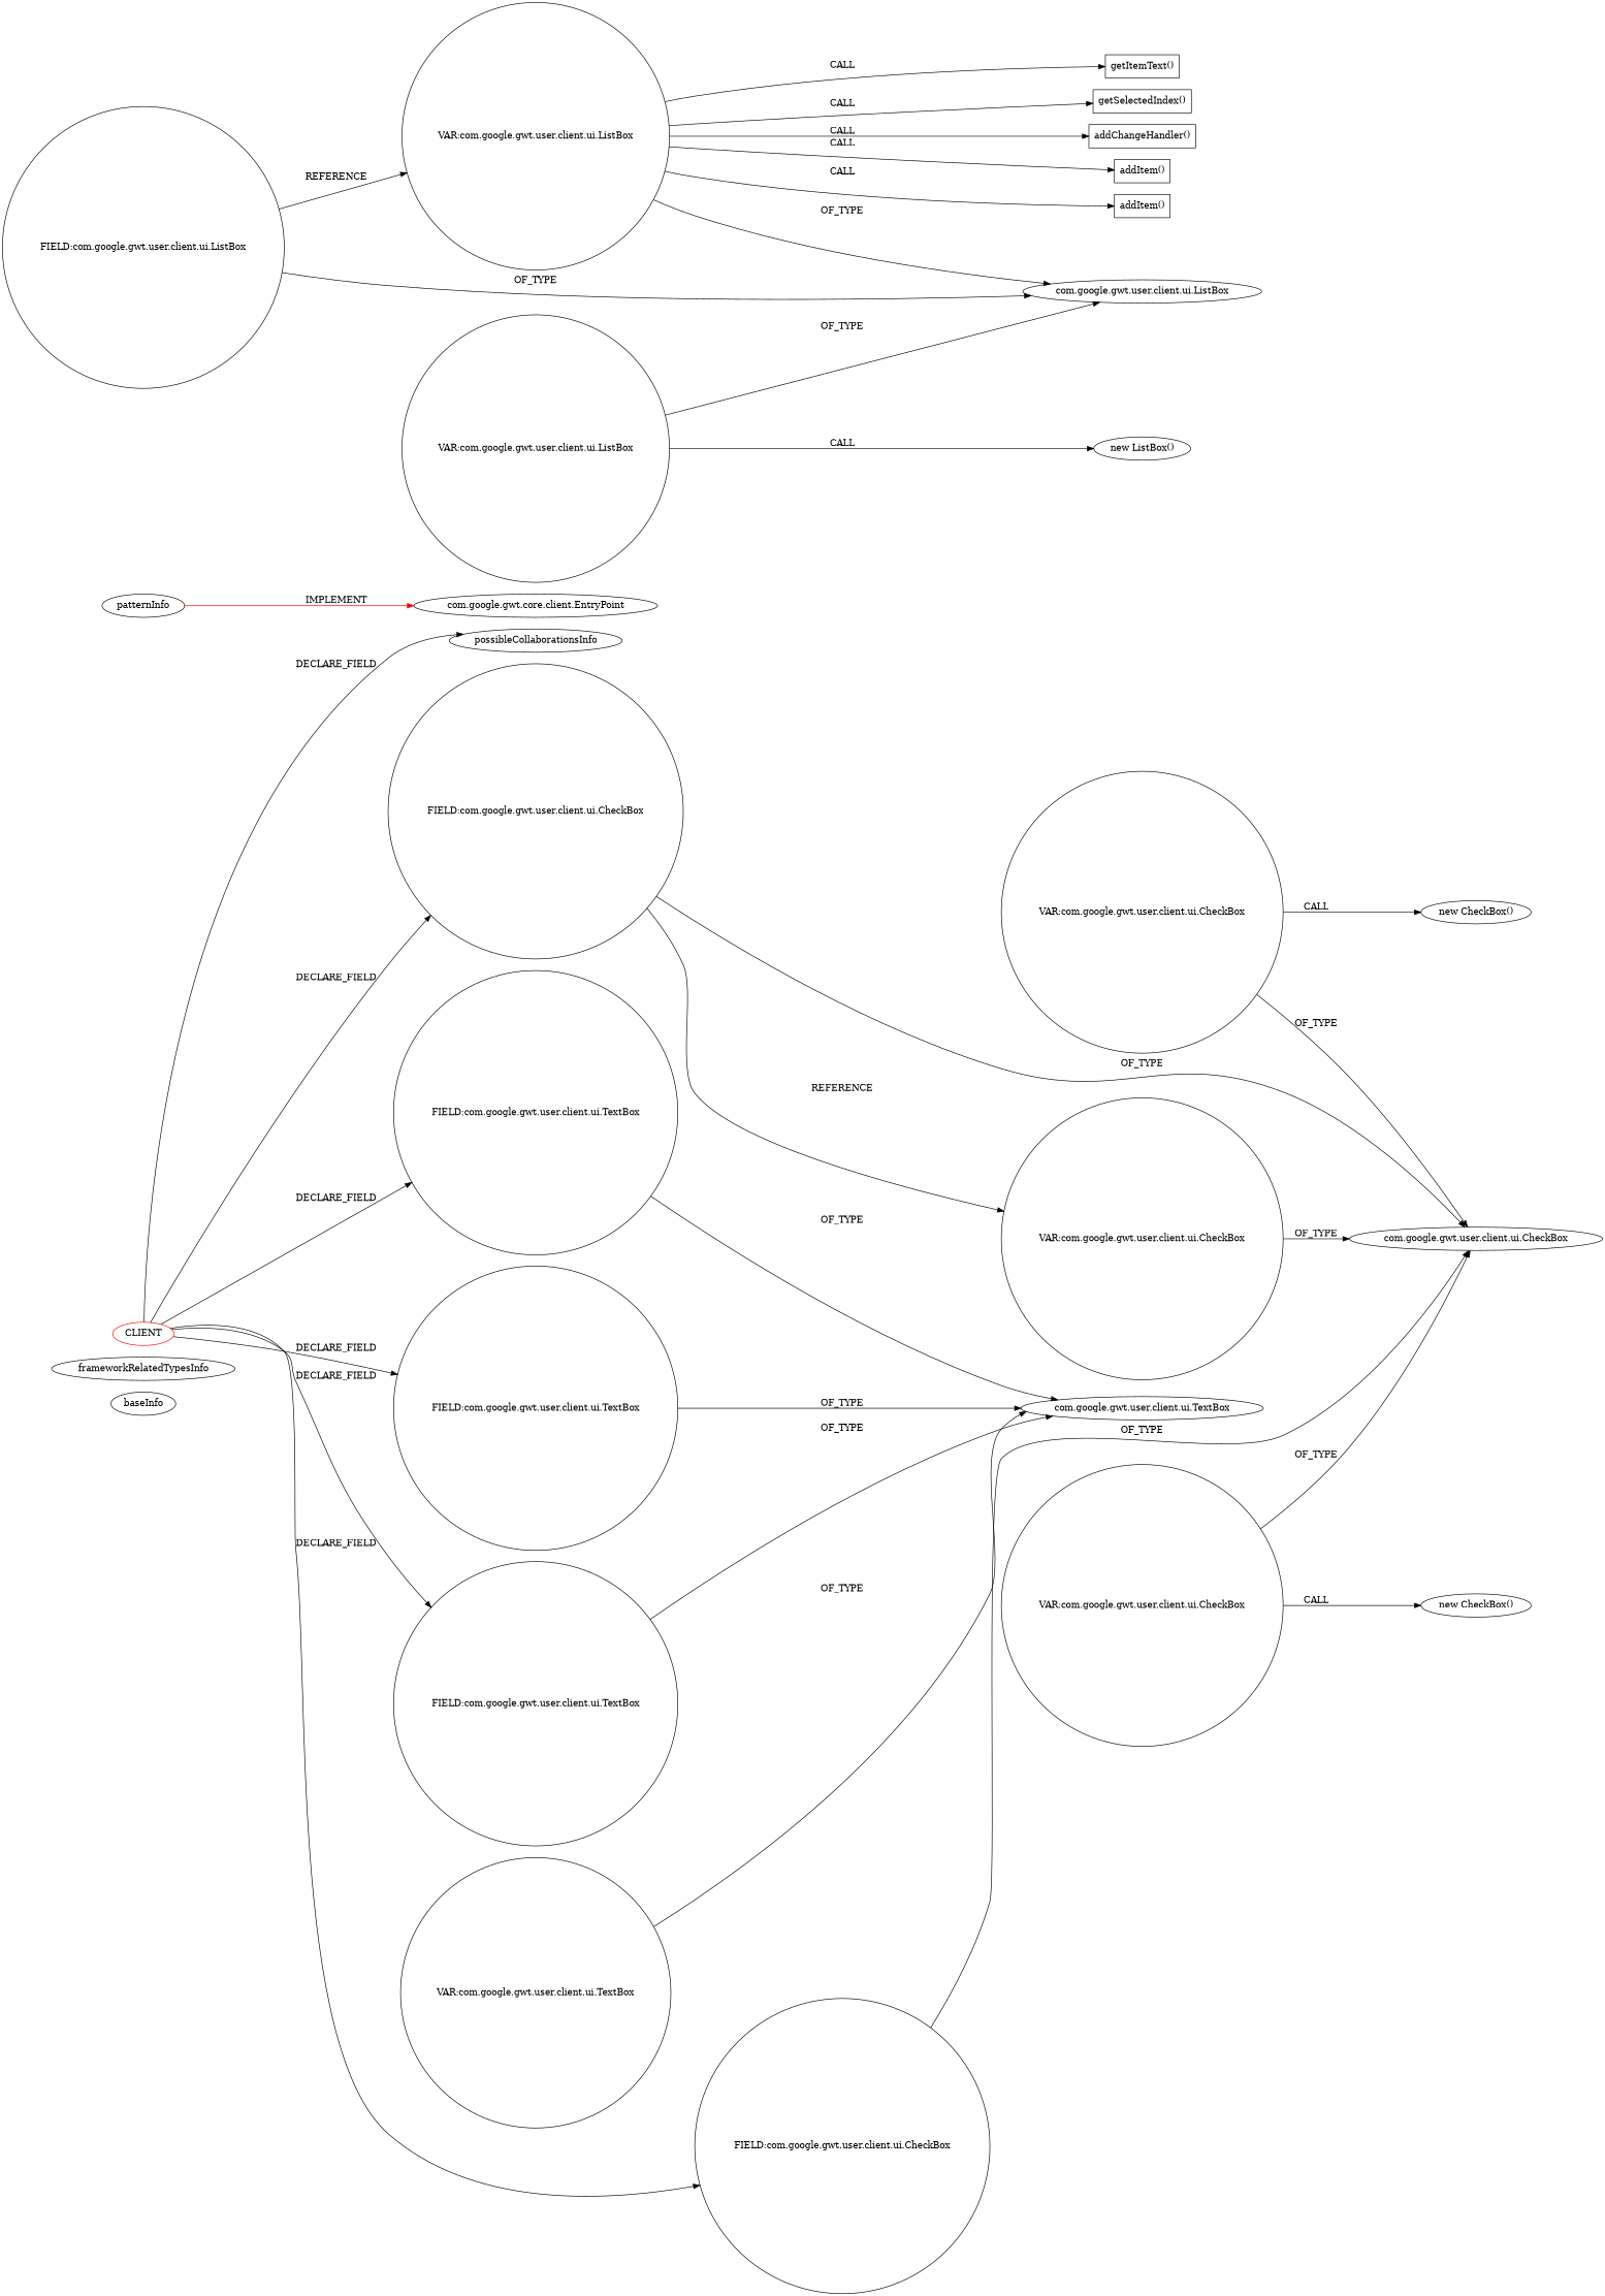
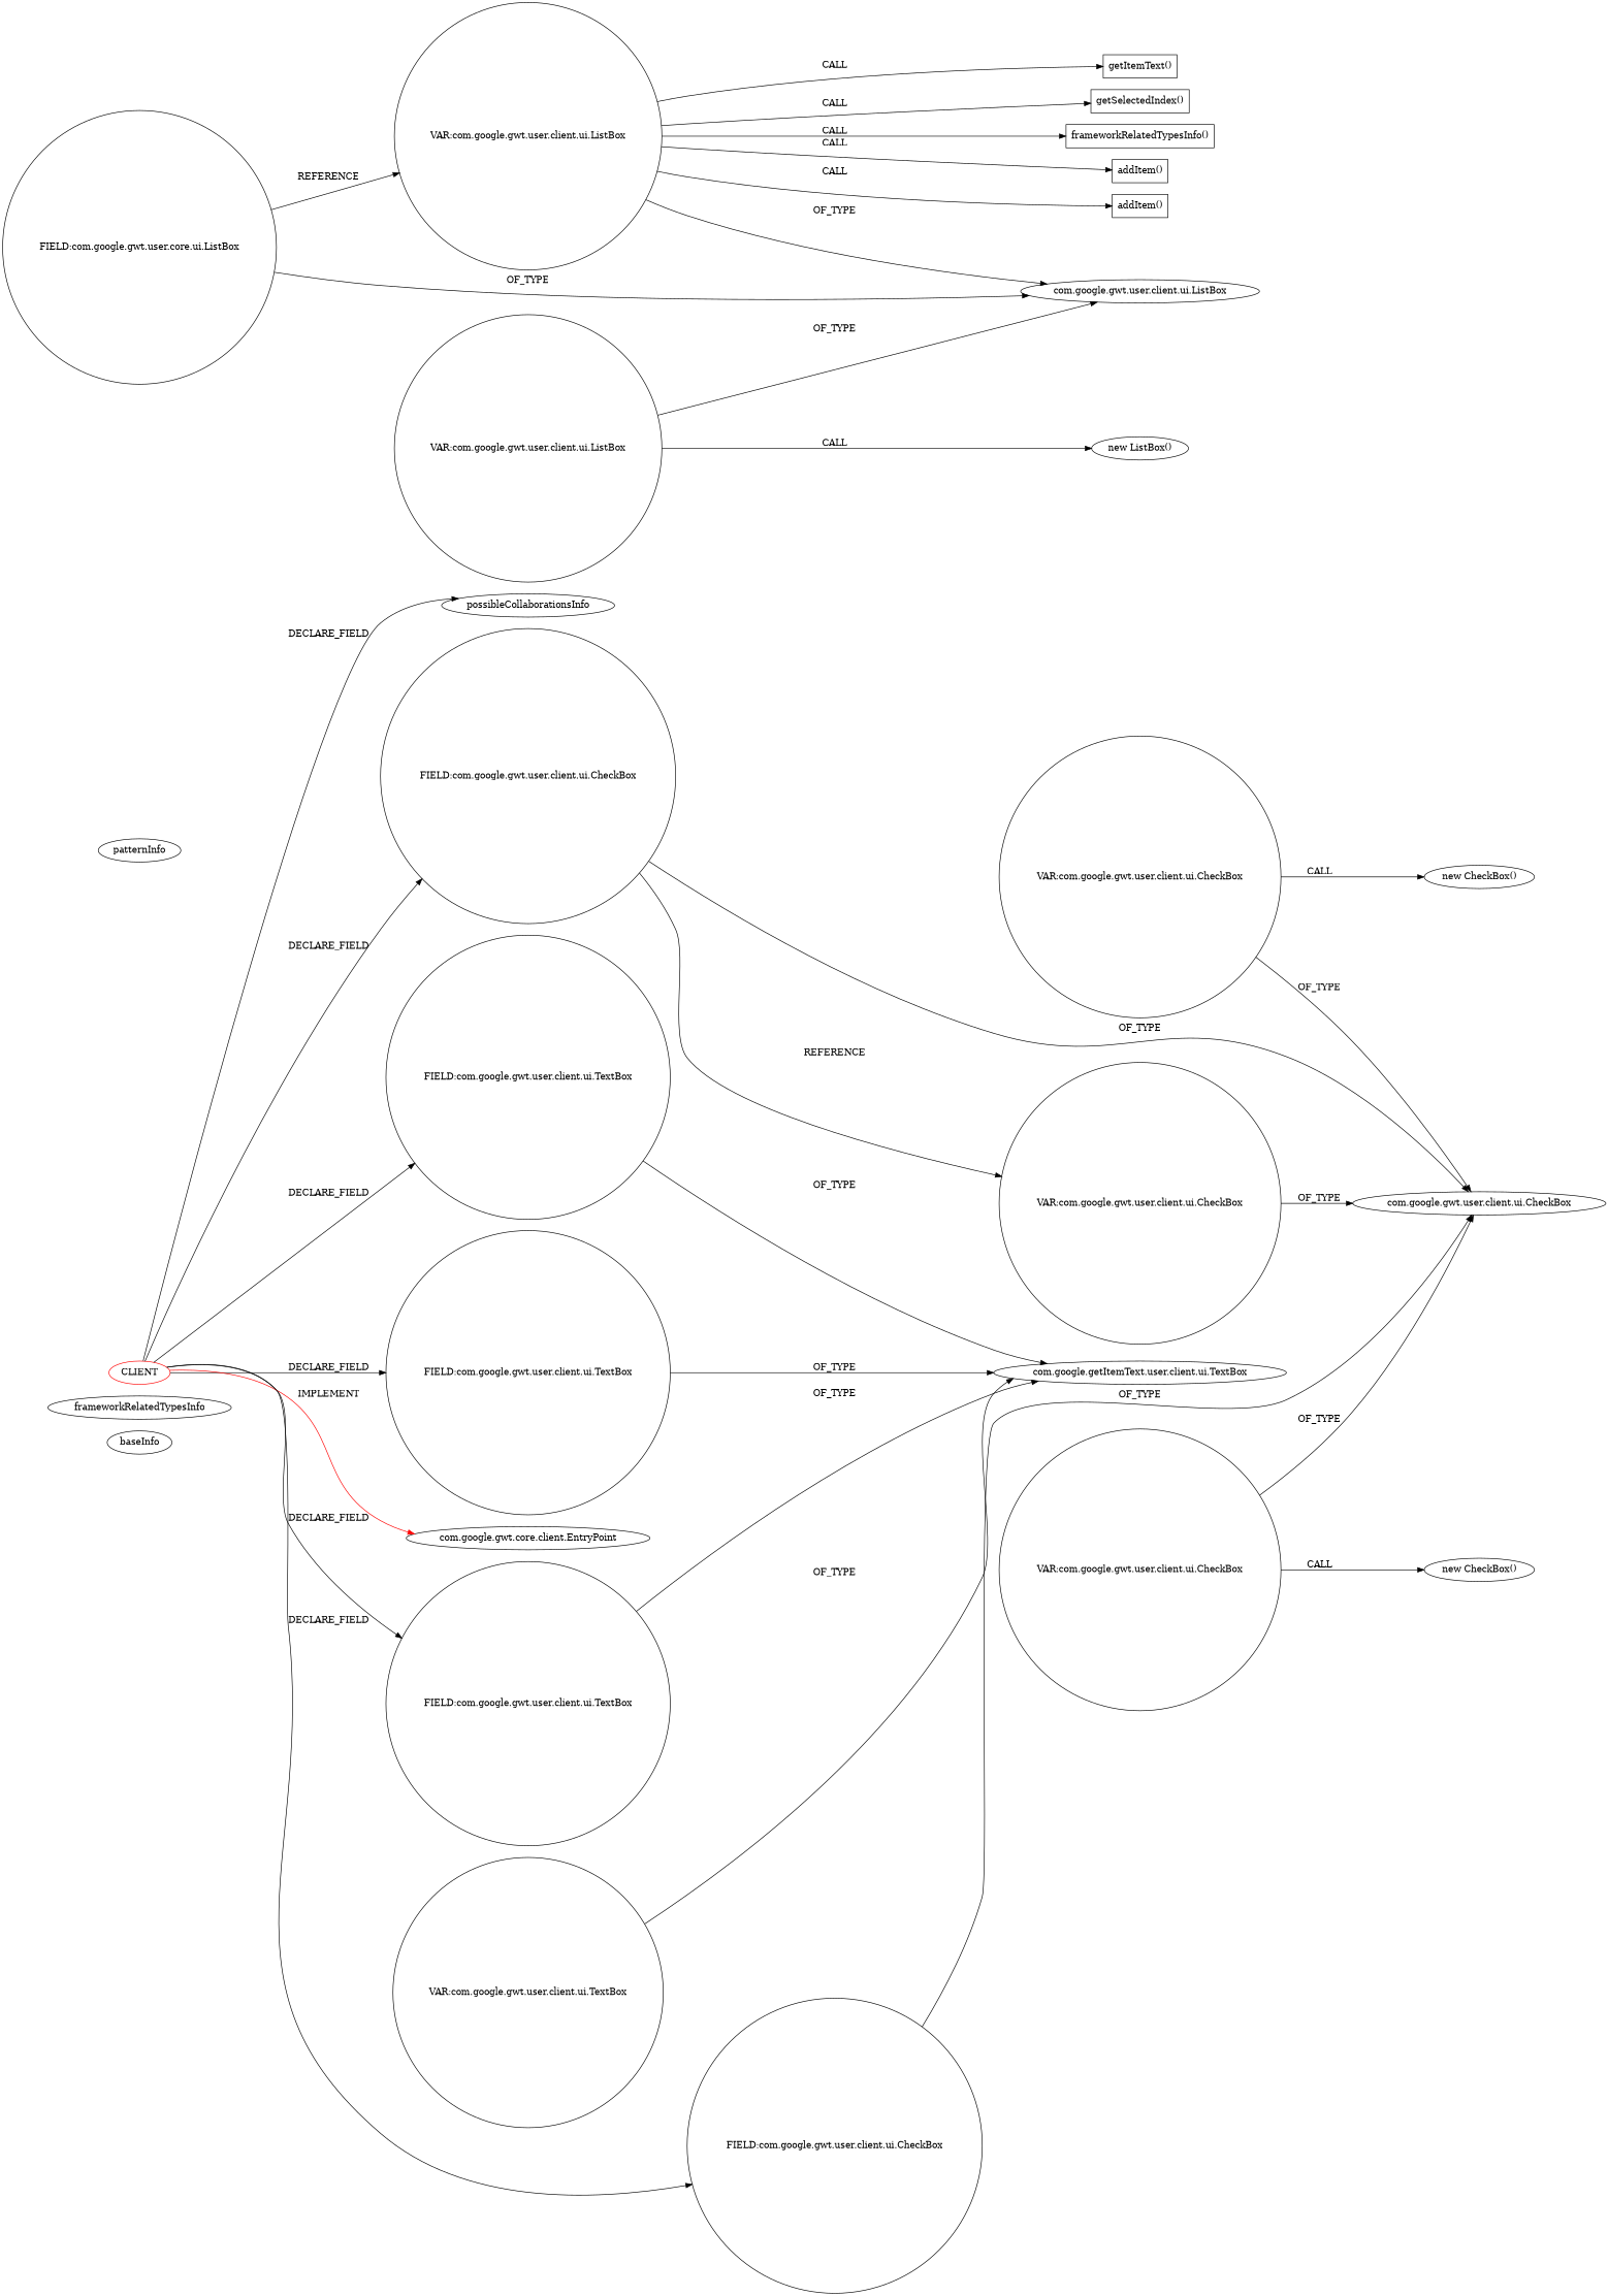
  digraph {
    rankdir=LR
    node [isFrameworkType=false vertexType=FIELD_DECLARATION]
    baseInfo [category=pattern graphId=198 isAnonymous=false possibleRelation=false isFrameworkType="" vertexType=""]
    frameworkRelatedTypesInfo [0="com.google.gwt.core.client.EntryPoint" isFrameworkType="" vertexType=""]
    possibleCollaborationsInfo [isFrameworkType="" vertexType=""]
    patternInfo [frequency=2.0 patternRootClient=0 isFrameworkType="" vertexType=""]
    n5 [label="FIELD:com.google.gwt.user.client.ui.TextBox" shape=circle]
-   n6 [label="com.google.gwt.user.client.ui.TextBox" vertexType=FRAMEWORK_CLASS_TYPE]
+   n6 [label="com.google.getItemText.user.client.ui.TextBox" vertexType=FRAMEWORK_CLASS_TYPE]
    n7 [color=red label=CLIENT vertexType=ROOT_CLIENT_CLASS_DECLARATION]
    n8 [label="FIELD:com.google.gwt.user.client.ui.CheckBox" shape=circle]
    n9 [label="FIELD:com.google.gwt.user.client.ui.CheckBox" shape=circle]
    n10 [label="com.google.gwt.core.client.EntryPoint" vertexType=FRAMEWORK_INTERFACE_TYPE]
    n11 [label="FIELD:com.google.gwt.user.client.ui.TextBox" shape=circle]
    n12 [label="FIELD:com.google.gwt.user.client.ui.TextBox" shape=circle]
    n13 [label="VAR:com.google.gwt.user.client.ui.CheckBox" shape=circle vertexType=VARIABLE_EXPRESION]
    n14 [label="com.google.gwt.user.client.ui.CheckBox" vertexType=FRAMEWORK_CLASS_TYPE]
-   n15 [label="FIELD:com.google.gwt.user.client.ui.ListBox" shape=circle]
+   n15 [label="FIELD:com.google.gwt.user.core.ui.ListBox" shape=circle]
    n16 [label="com.google.gwt.user.client.ui.ListBox" vertexType=FRAMEWORK_CLASS_TYPE]
    n17 [label="VAR:com.google.gwt.user.client.ui.ListBox" shape=circle vertexType=VARIABLE_EXPRESION]
    n18 [label="VAR:com.google.gwt.user.client.ui.CheckBox" shape=circle vertexType=VARIABLE_EXPRESION]
    n19 [label="new CheckBox()" vertexType=CONSTRUCTOR_CALL]
    n20 [label="VAR:com.google.gwt.user.client.ui.CheckBox" shape=circle vertexType=VARIABLE_EXPRESION]
    n21 [label="new CheckBox()" vertexType=CONSTRUCTOR_CALL]
    n22 [label="addItem()" shape=box vertexType=INSIDE_CALL]
    n23 [label="addItem()" shape=box vertexType=INSIDE_CALL]
    n24 [label="getItemText()" shape=box vertexType=INSIDE_CALL]
    n25 [label="getSelectedIndex()" shape=box vertexType=INSIDE_CALL]
-   n26 [label="addChangeHandler()" shape=box vertexType=INSIDE_CALL]
+   n26 [label="frameworkRelatedTypesInfo()" shape=box vertexType=INSIDE_CALL]
    n27 [label="VAR:com.google.gwt.user.client.ui.ListBox" shape=circle vertexType=VARIABLE_EXPRESION]
    n28 [label="new ListBox()" vertexType=CONSTRUCTOR_CALL]
    n29 [label="VAR:com.google.gwt.user.client.ui.TextBox" shape=circle vertexType=VARIABLE_EXPRESION]
    n5 -> n6 [label=OF_TYPE]
    n7 -> possibleCollaborationsInfo [label=DECLARE_FIELD]
    n7 -> n5 [label=DECLARE_FIELD]
    n7 -> n8 [label=DECLARE_FIELD]
    n7 -> n9 [label=DECLARE_FIELD]
-   patternInfo -> n10 [color=red label=IMPLEMENT]
+   n7 -> n10 [color=red label=IMPLEMENT]
    n7 -> n11 [label=DECLARE_FIELD]
    n7 -> n12 [label=DECLARE_FIELD]
    n8 -> n13 [label=REFERENCE]
    n8 -> n14 [label=OF_TYPE]
    n9 -> n14 [label=OF_TYPE]
    n11 -> n6 [label=OF_TYPE]
    n12 -> n6 [label=OF_TYPE]
    n13 -> n14 [label=OF_TYPE]
    n15 -> n16 [label=OF_TYPE]
    n15 -> n17 [label=REFERENCE]
    n17 -> n16 [label=OF_TYPE]
    n17 -> n22 [label=CALL]
    n17 -> n23 [label=CALL]
    n17 -> n24 [label=CALL]
    n17 -> n25 [label=CALL]
    n17 -> n26 [label=CALL]
    n18 -> n14 [label=OF_TYPE]
    n18 -> n19 [label=CALL]
    n20 -> n14 [label=OF_TYPE]
    n20 -> n21 [label=CALL]
    n27 -> n16 [label=OF_TYPE]
    n27 -> n28 [label=CALL]
    n29 -> n6 [label=OF_TYPE]
  }
